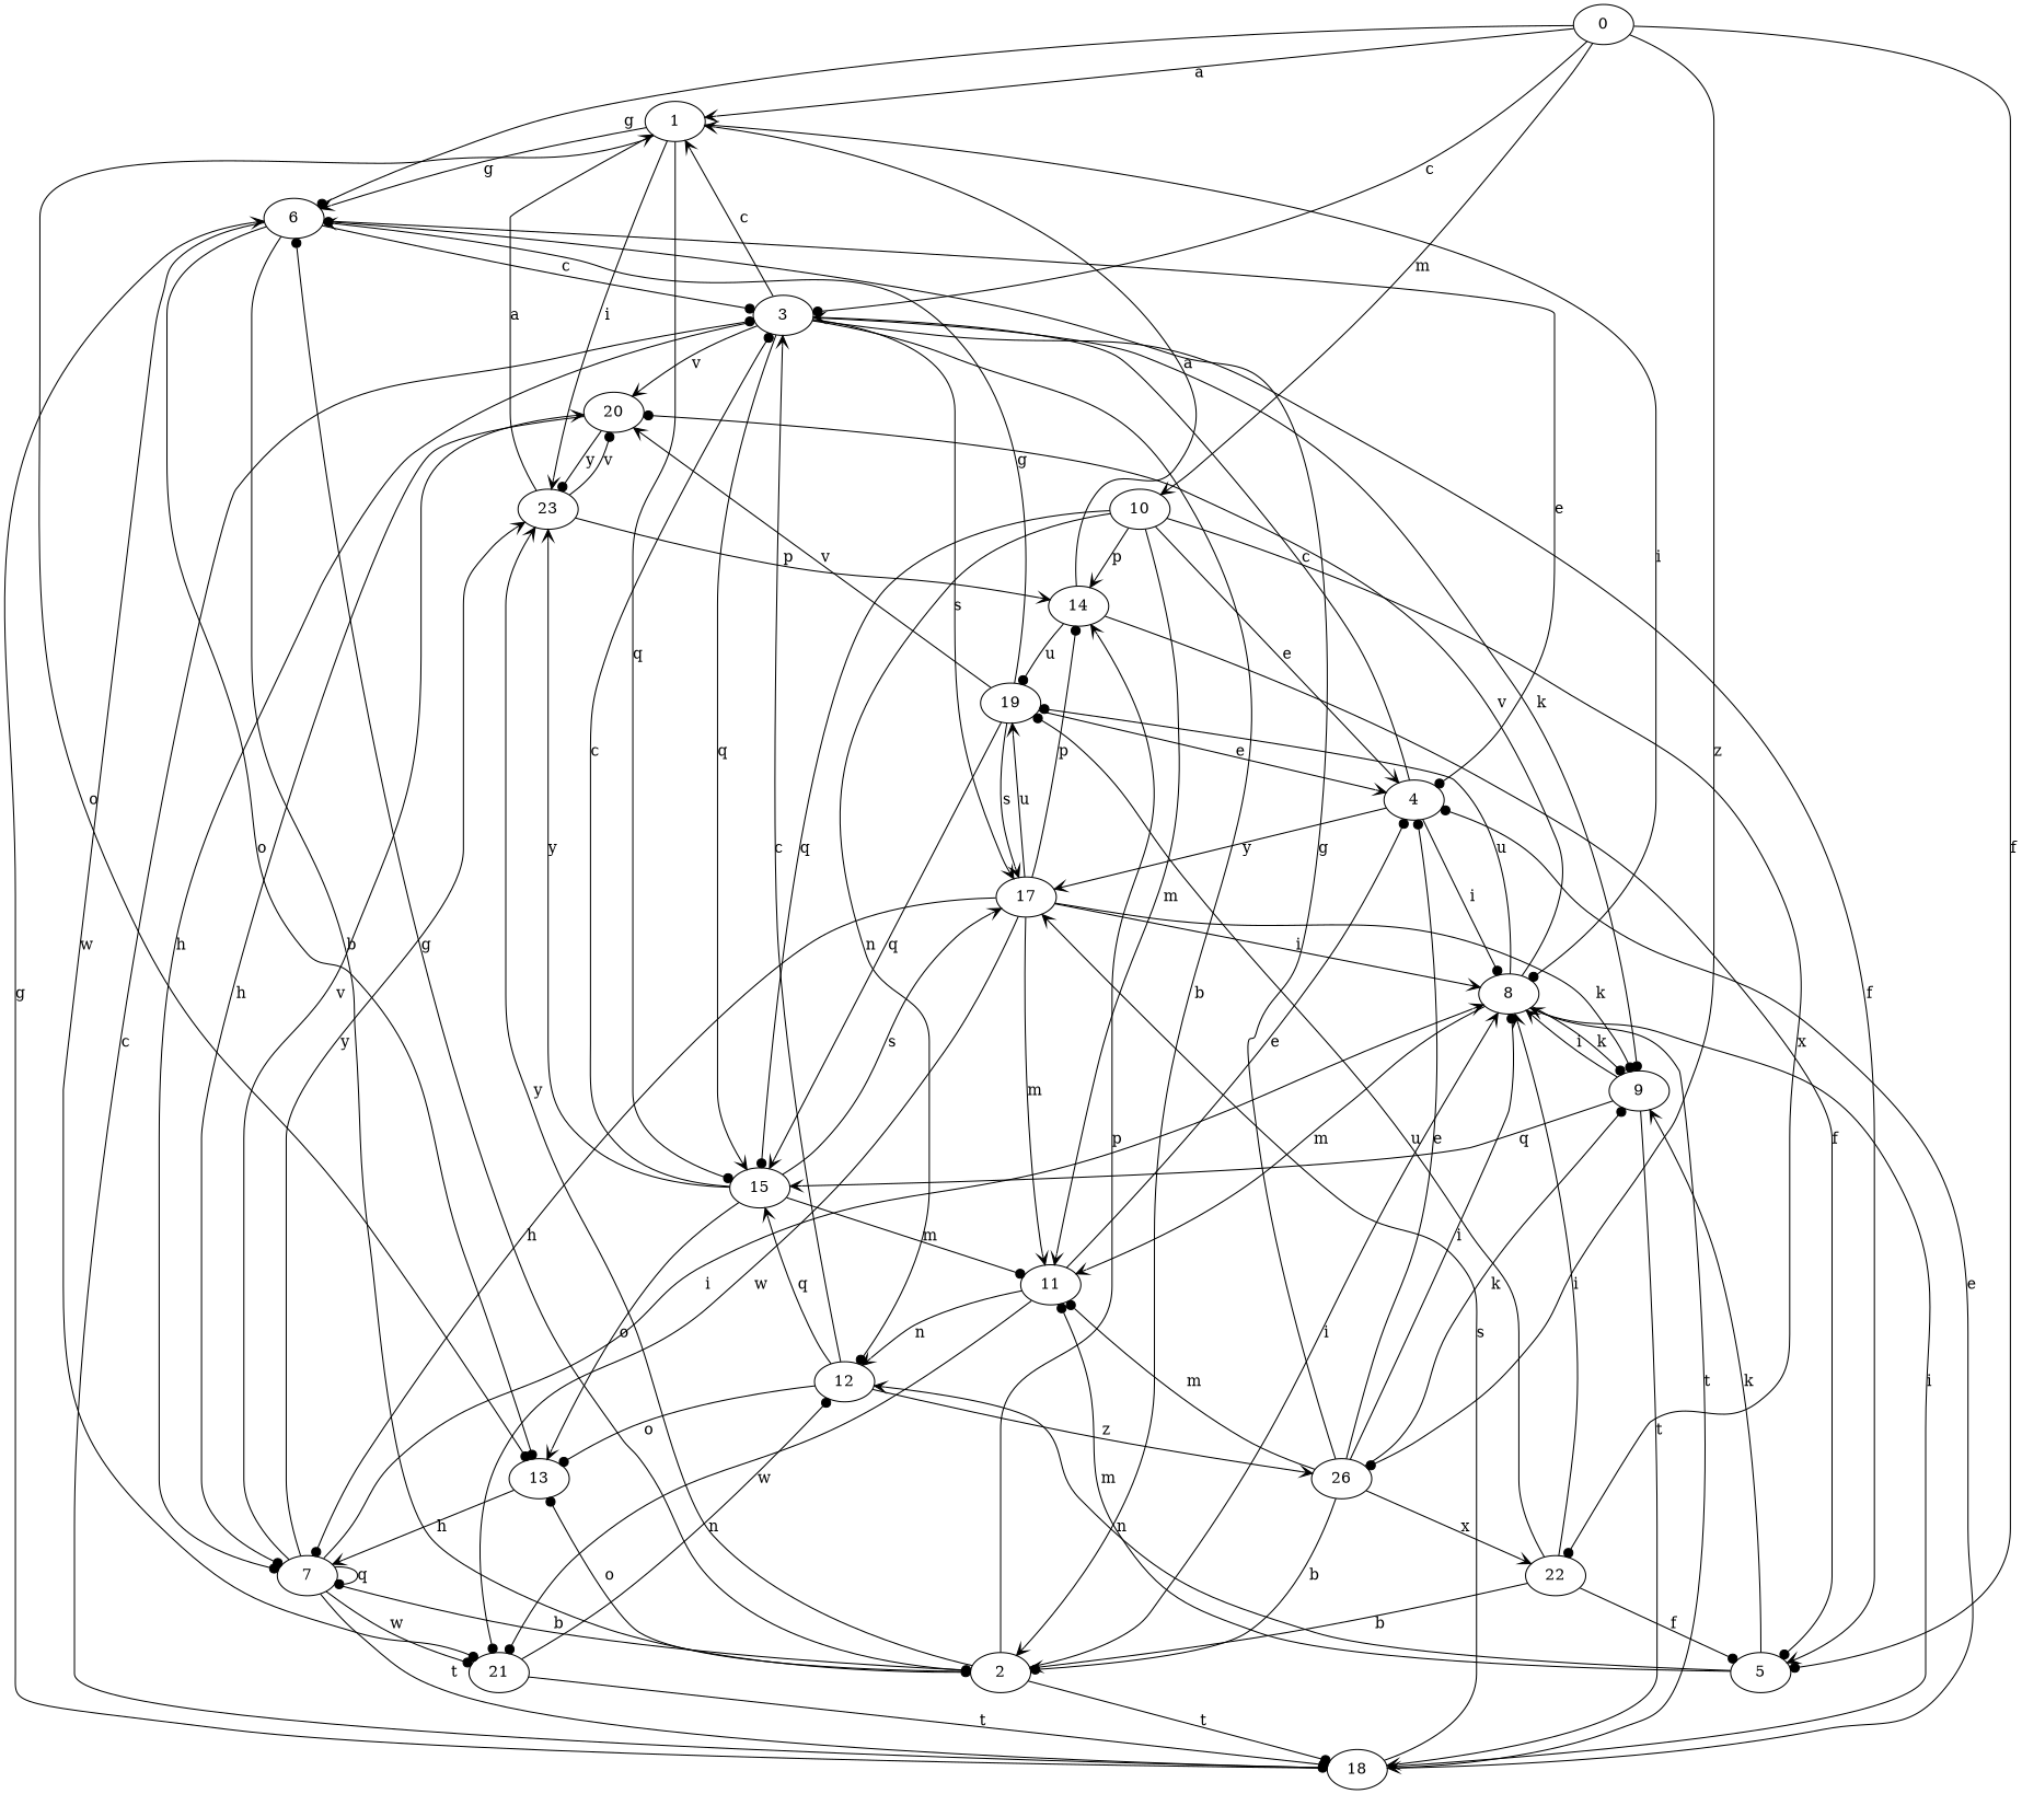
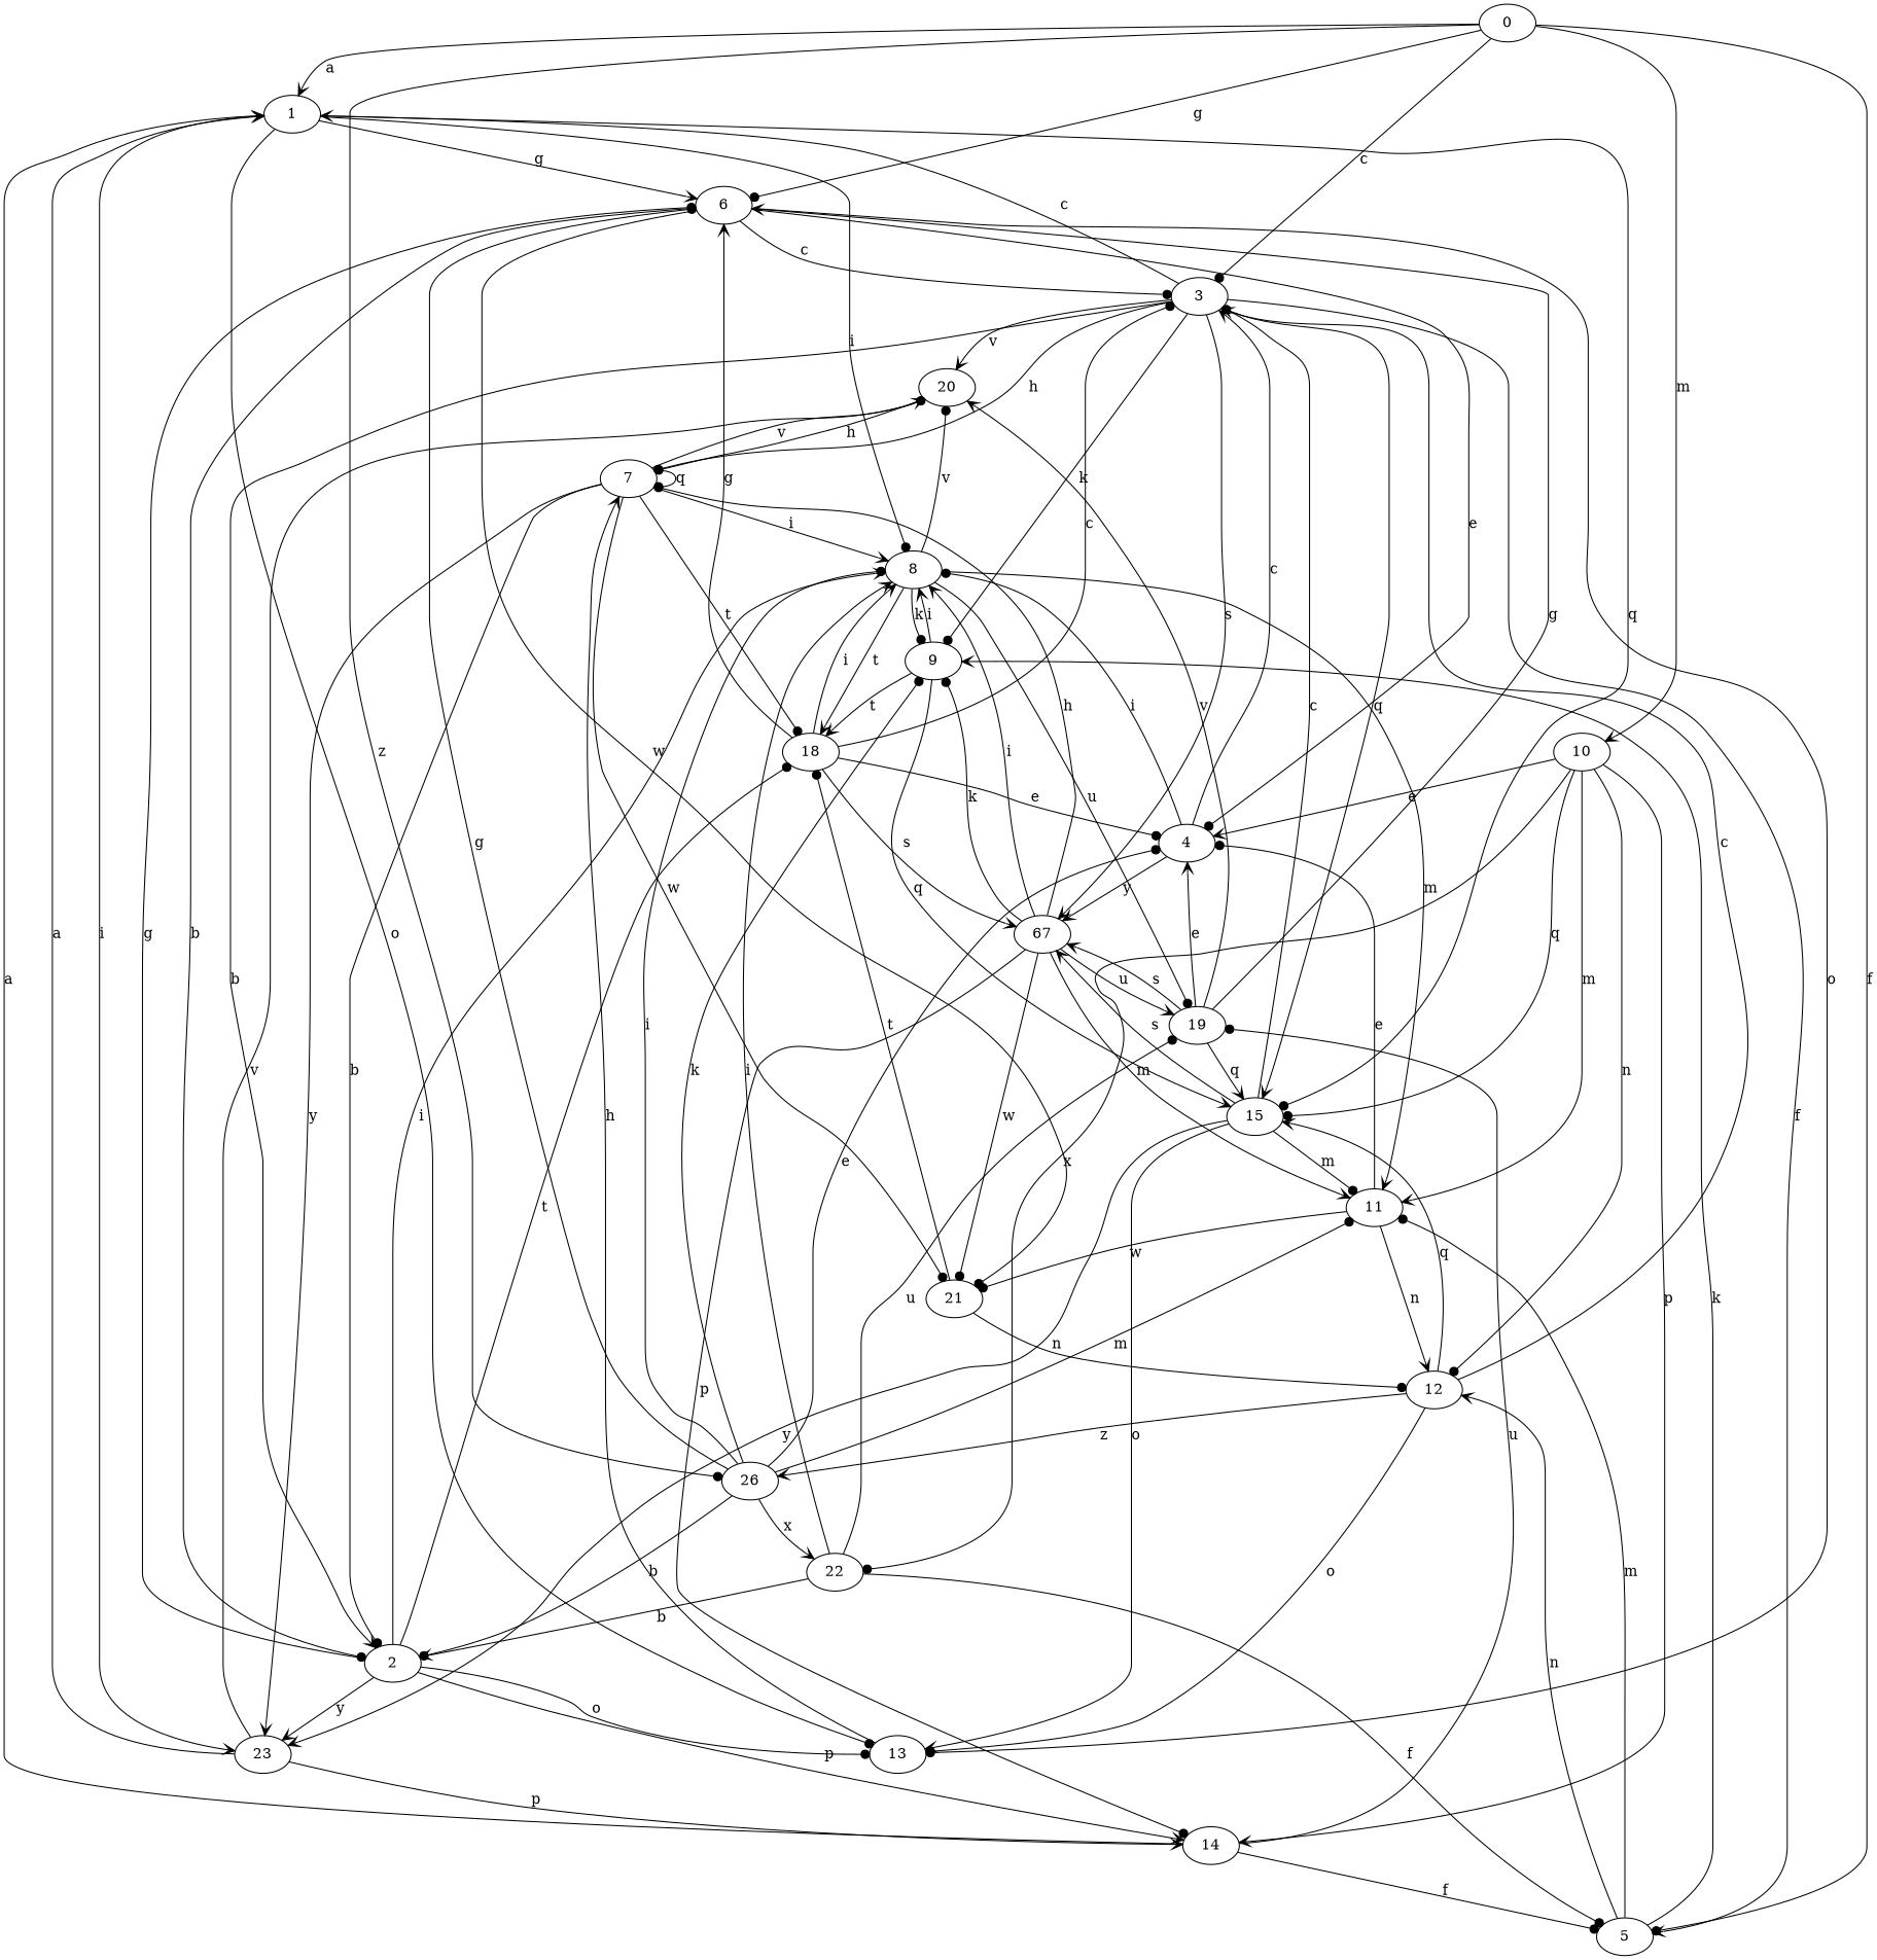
  digraph {
    edge [arrowhead=dot]
    0
    1
    3
    5
    6
    10
    26
    8
    13
    15
    23
    2
    7
    9
-   17
+   17 [label=67]
    20
    11
    12
    4
    21
    14
    22
    18
    19
    0 -> 1 [arrowhead=vee label=a]
    0 -> 3 [label=c]
    0 -> 5 [label=f]
    0 -> 6 [label=g]
    0 -> 10 [arrowhead=vee label=m]
    0 -> 26 [label=z]
    1 -> 6 [arrowhead=vee label=g]
    1 -> 8 [label=i]
    1 -> 13 [label=o]
    1 -> 15 [label=q]
    1 -> 23 [arrowhead=vee label=i]
    3 -> 1 [arrowhead=vee label=c]
    3 -> 5 [arrowhead=vee label=f]
    3 -> 15 [arrowhead=vee label=q]
    3 -> 2 [arrowhead=vee label=b]
    3 -> 7 [label=h]
    3 -> 9 [label=k]
    3 -> 17 [arrowhead=vee label=s]
    3 -> 20 [arrowhead=vee label=v]
    5 -> 9 [arrowhead=vee label=k]
    5 -> 11 [label=m]
    5 -> 12 [arrowhead=vee label=n]
    6 -> 3 [label=c]
    6 -> 13 [label=o]
    6 -> 2 [label=b]
    6 -> 4 [label=e]
    6 -> 21 [label=w]
    10 -> 15 [label=q]
    10 -> 11 [arrowhead=vee label=m]
    10 -> 12 [label=n]
    10 -> 4 [arrowhead=vee label=e]
    10 -> 14 [arrowhead=vee label=p]
    10 -> 22 [label=x]
    26 -> 6 [label=g]
    26 -> 8 [label=i]
    26 -> 2 [label=b]
    26 -> 9 [label=k]
    26 -> 11 [label=m]
    26 -> 4 [label=e]
    26 -> 22 [arrowhead=vee label=x]
    8 -> 9 [label=k]
    8 -> 20 [label=v]
    8 -> 11 [arrowhead=vee label=m]
    8 -> 18 [arrowhead=vee label=t]
    8 -> 19 [label=u]
    13 -> 7 [arrowhead=vee label=h]
    15 -> 3 [label=c]
    15 -> 13 [arrowhead=vee label=o]
    15 -> 23 [arrowhead=vee label=y]
    15 -> 17 [arrowhead=vee label=s]
    15 -> 11 [label=m]
    23 -> 1 [arrowhead=vee label=a]
    23 -> 20 [label=v]
    23 -> 14 [arrowhead=vee label=p]
    2 -> 6 [label=g]
    2 -> 8 [arrowhead=vee label=i]
    2 -> 13 [label=o]
    2 -> 23 [arrowhead=vee label=y]
    2 -> 14 [arrowhead=vee label=p]
    2 -> 18 [label=t]
    7 -> 8 [arrowhead=vee label=i]
    7 -> 23 [arrowhead=vee label=y]
    7 -> 2 [label=b]
    7 -> 7 [label=q]
    7 -> 20 [arrowhead=vee label=v]
    7 -> 21 [label=w]
    7 -> 18 [label=t]
    9 -> 8 [arrowhead=vee label=i]
    9 -> 15 [arrowhead=vee label=q]
    9 -> 18 [arrowhead=vee label=t]
    17 -> 8 [arrowhead=vee label=i]
    17 -> 7 [label=h]
    17 -> 9 [label=k]
    17 -> 11 [arrowhead=vee label=m]
    17 -> 21 [label=w]
    17 -> 14 [label=p]
    17 -> 19 [arrowhead=vee label=u]
-   20 -> 23 [label=y]
    20 -> 7 [label=h]
    11 -> 12 [arrowhead=vee label=n]
    11 -> 4 [label=e]
    11 -> 21 [label=w]
    12 -> 3 [arrowhead=vee label=c]
    12 -> 26 [arrowhead=vee label=z]
    12 -> 13 [label=o]
    12 -> 15 [arrowhead=vee label=q]
    4 -> 3 [arrowhead=vee label=c]
    4 -> 8 [label=i]
    4 -> 17 [arrowhead=vee label=y]
    21 -> 12 [label=n]
    21 -> 18 [label=t]
    14 -> 1 [arrowhead=vee label=a]
    14 -> 5 [label=f]
    14 -> 19 [label=u]
    22 -> 5 [label=f]
    22 -> 8 [arrowhead=vee label=i]
    22 -> 2 [arrowhead=vee label=b]
    22 -> 19 [label=u]
    18 -> 3 [label=c]
    18 -> 6 [arrowhead=vee label=g]
    18 -> 8 [arrowhead=vee label=i]
    18 -> 17 [arrowhead=vee label=s]
    18 -> 4 [label=e]
    19 -> 6 [arrowhead=vee label=g]
    19 -> 15 [arrowhead=vee label=q]
    19 -> 17 [arrowhead=vee label=s]
    19 -> 20 [arrowhead=vee label=v]
    19 -> 4 [arrowhead=vee label=e]
  }
